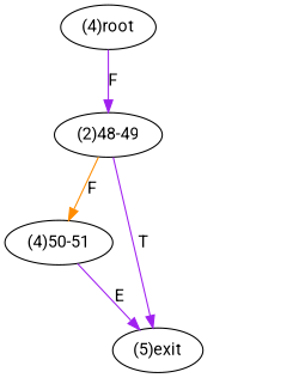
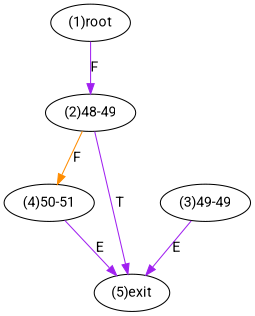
  digraph {
    fontname=Roboto
    node [fontname=Roboto]
    edge [color=purple fontname=Roboto]
-   n1 [label="(4)root"]
+   n1 [label="(1)root"]
    n2 [label="(2)48-49"]
    n3 [label="(4)50-51"]
    n4 [label="(5)exit"]
+   n5 [label="(3)49-49"]
    n1 -> n2 [label=F]
    n2 -> n3 [color=darkorange label=F]
    n2 -> n4 [label=T]
    n3 -> n4 [label=E]
+   n5 -> n4 [label=E]
  }
